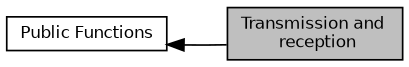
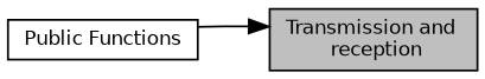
  digraph {
    rankdir=LR
    node [color=black fontname=Helvetica fontsize=10 shape=record style=filled]
    n1 [fillcolor=white height=0.2 label="Public Functions" width=0.4]
    n2 [fillcolor=grey75 fontcolor=black height=0.2 label="Transmission and  \l        reception" width=0.4]
-   n1 -> n2 [dir=back fontname=Helvetica fontsize=10 labelfontname=Helvetica labelfontsize=10 shape=plaintext style=solid]
+   n2 -> n1 [dir=back fontname=Helvetica fontsize=10 labelfontname=Helvetica labelfontsize=10 shape=plaintext style=solid]
  }
